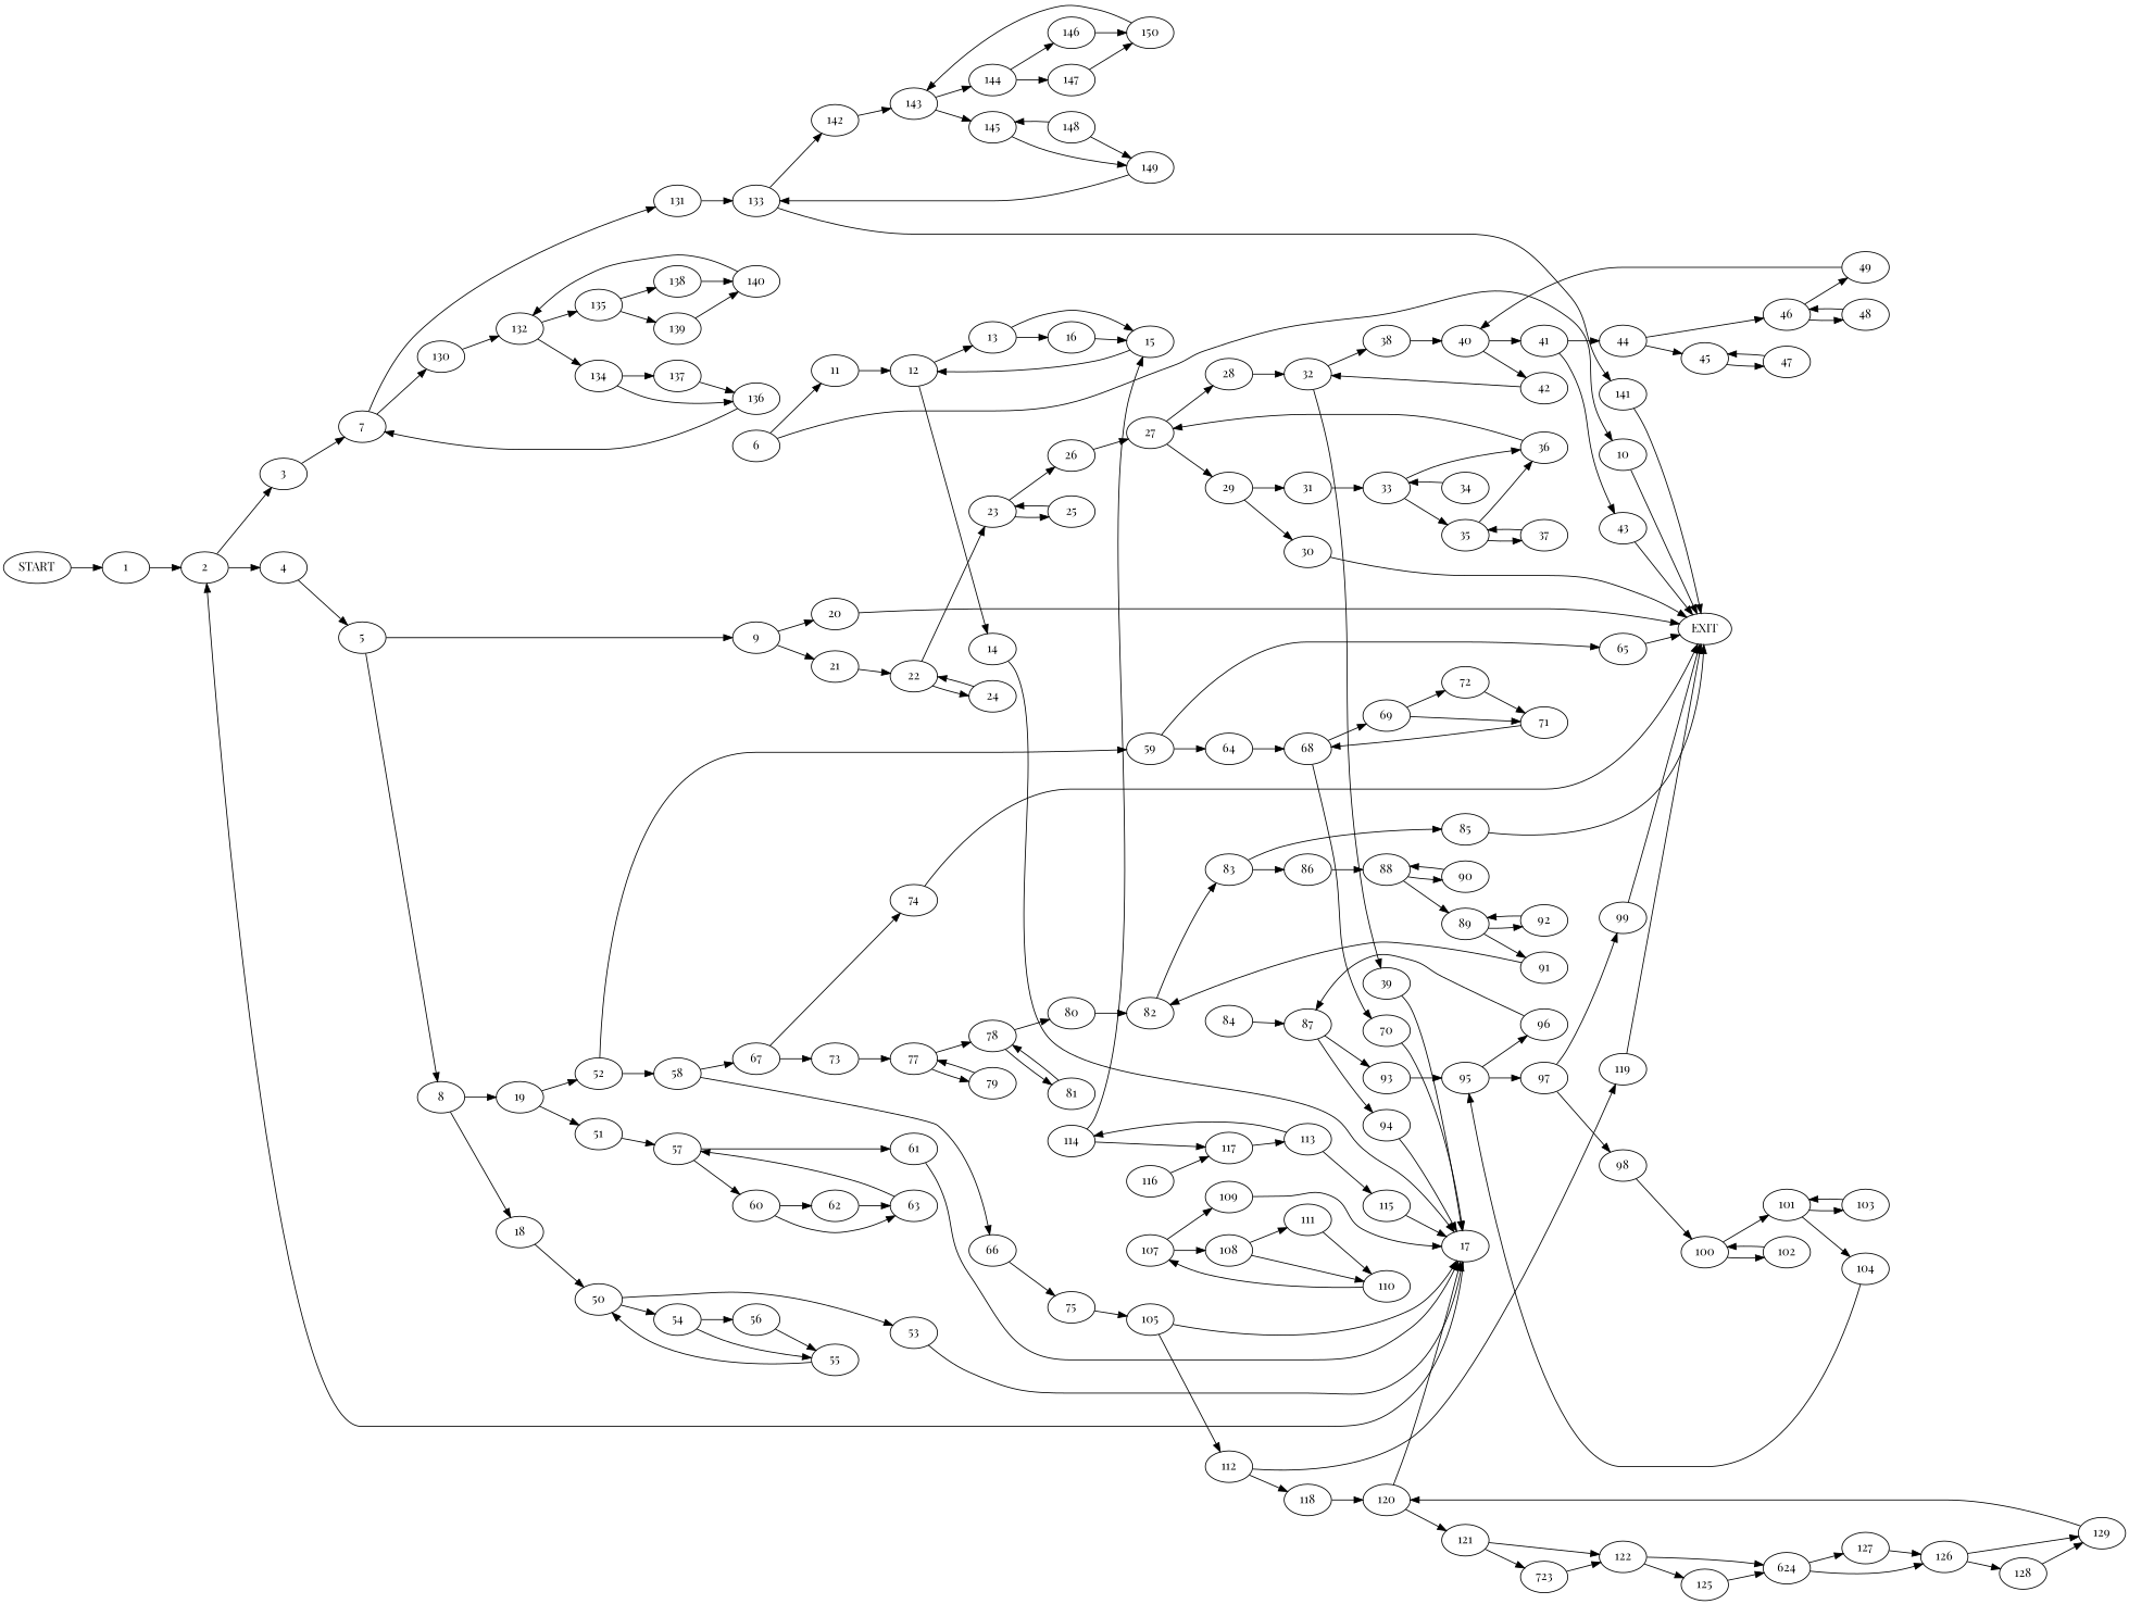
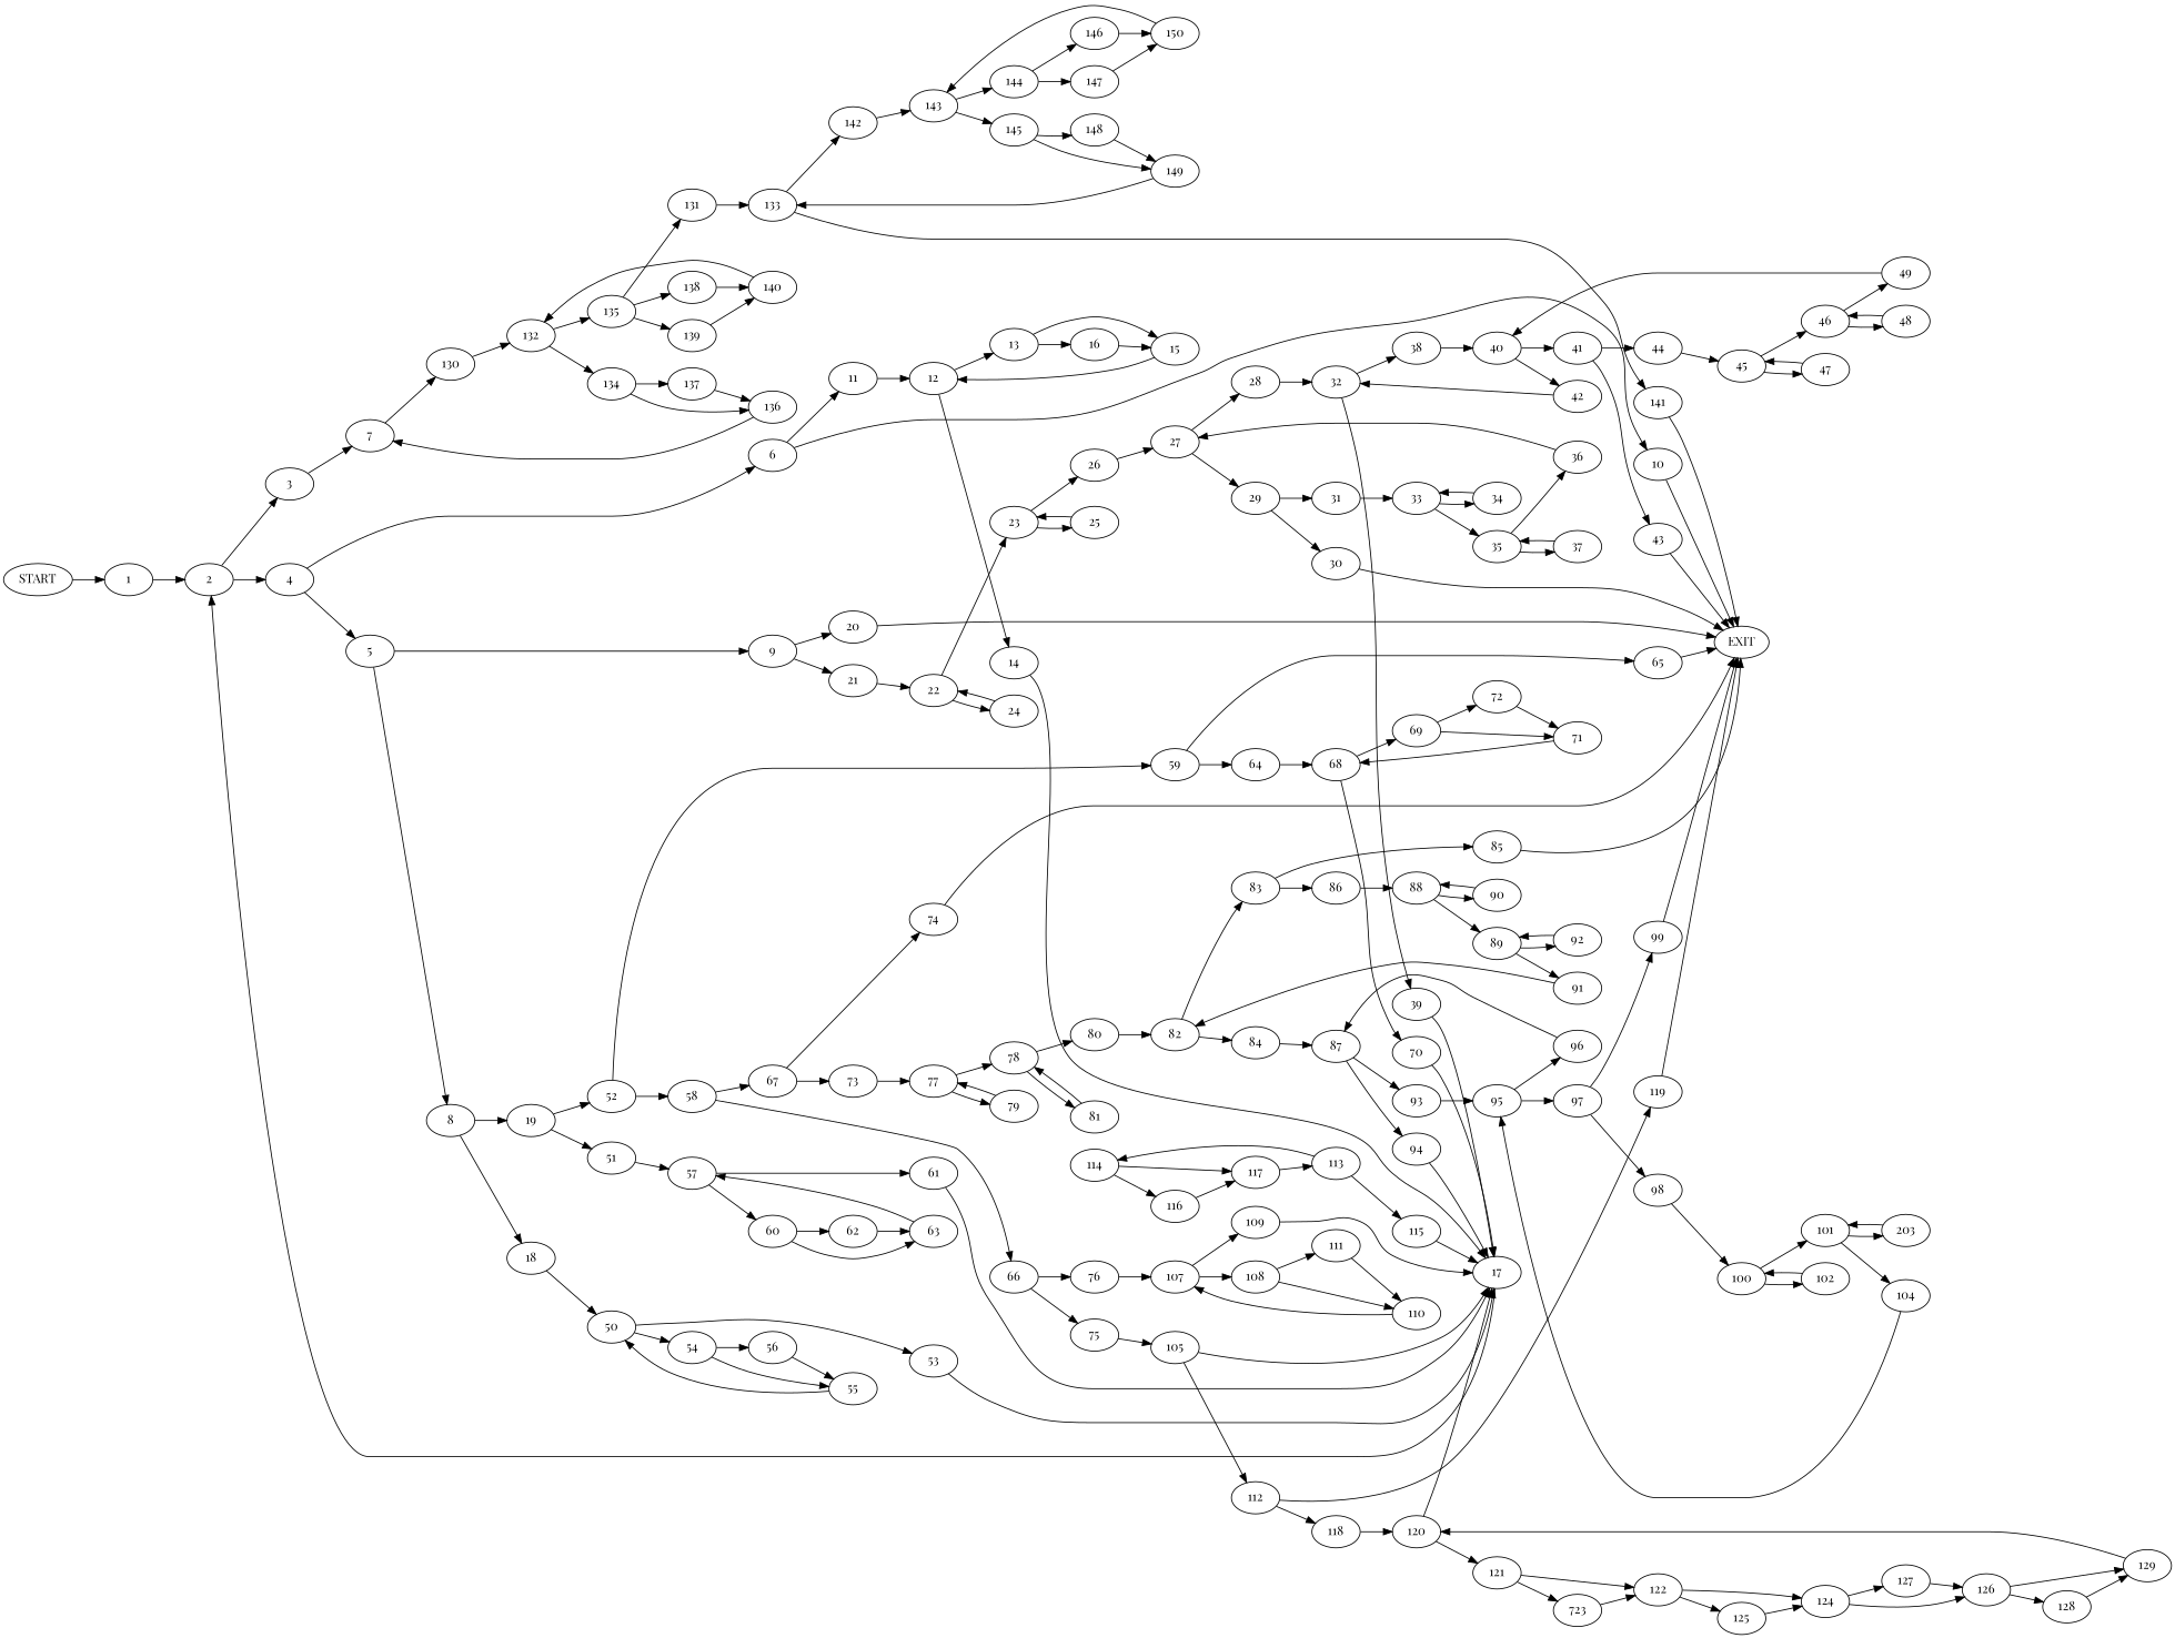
  digraph {
    fontname="Playfair Display"
    rankdir=LR
    node [fontname="Playfair Display"]
    edge [fontname="Playfair Display"]
    n1 [label=START]
    1
    2
    n4 [label=EXIT]
    3
    4
    7
    5
    6
    130
    131
    8
    9
    10
    11
    18
    19
    20
    21
    12
    132
    133
    50
    51
    52
    22
    13
    14
    15
    16
    17
    53
    54
    57
    58
    59
    23
    24
    25
    26
    27
    28
    29
    32
    30
    31
    38
    39
    33
    34
    35
    40
    36
    37
    41
    42
    43
    44
    45
    46
    47
    48
    49
    55
    56
    60
    61
    66
    67
    64
    65
    62
    63
    75
+   76
    73
    74
    68
    69
    70
    105
    107
    77
    71
    72
    78
    79
    112
    108
    109
    80
    81
    82
    83
    84
    85
    86
    87
    88
    93
    94
    89
    90
    95
    91
    92
    96
    97
    98
    99
    100
    101
    102
-   103
+   103 [label=203]
    104
    118
    119
    113
    114
    115
    110
    111
    120
    116
    117
    121
    122
    n128 [label=723]
-   124 [label=624]
+   124
    125
    126
    127
    128
    129
    134
    135
    141
    142
    136
    137
    138
    139
    143
    140
    144
    145
    146
    147
    148
    149
    150
    n1 -> 1
    1 -> 2
    2 -> 3
    2 -> 4
    3 -> 7
    4 -> 5
+   4 -> 6
    7 -> 130
-   7 -> 131
+   135 -> 131
    5 -> 8
    5 -> 9
    6 -> 10
    6 -> 11
    130 -> 132
    131 -> 133
    8 -> 18
    8 -> 19
    9 -> 20
    9 -> 21
    10 -> n4
    11 -> 12
    18 -> 50
    19 -> 51
    19 -> 52
    20 -> n4
    21 -> 22
    12 -> 13
    12 -> 14
    132 -> 134
    132 -> 135
    133 -> 141
    133 -> 142
    50 -> 53
    50 -> 54
    51 -> 57
    52 -> 58
    52 -> 59
    22 -> 23
    22 -> 24
    13 -> 15
    13 -> 16
    14 -> 17
    15 -> 12
    16 -> 15
    17 -> 2
    53 -> 17
    54 -> 55
    54 -> 56
    57 -> 60
    57 -> 61
    58 -> 66
    58 -> 67
    59 -> 64
    59 -> 65
    23 -> 25
    23 -> 26
    24 -> 22
    25 -> 23
    26 -> 27
    27 -> 28
    27 -> 29
    28 -> 32
    29 -> 30
    29 -> 31
    32 -> 38
    32 -> 39
    30 -> n4
    31 -> 33
    38 -> 40
    39 -> 17
-   33 -> 36
+   33 -> 34
    33 -> 35
    34 -> 33
    35 -> 36
    35 -> 37
    40 -> 41
    40 -> 42
    36 -> 27
    37 -> 35
    41 -> 43
    41 -> 44
    42 -> 32
    43 -> n4
    44 -> 45
-   44 -> 46
+   45 -> 46
    45 -> 47
    46 -> 48
    46 -> 49
    47 -> 45
    48 -> 46
    49 -> 40
    55 -> 50
    56 -> 55
    60 -> 62
    60 -> 63
    61 -> 17
    66 -> 75
+   66 -> 76
    67 -> 73
    67 -> 74
    64 -> 68
    65 -> n4
    62 -> 63
    63 -> 57
    75 -> 105
+   76 -> 107
    73 -> 77
    74 -> n4
    68 -> 69
    68 -> 70
    69 -> 71
    69 -> 72
    70 -> 17
    105 -> 17
    105 -> 112
    107 -> 108
    107 -> 109
    77 -> 78
    77 -> 79
    71 -> 68
    72 -> 71
    78 -> 80
    78 -> 81
    79 -> 77
    112 -> 118
    112 -> 119
    108 -> 110
    108 -> 111
    109 -> 17
    80 -> 82
    81 -> 78
    82 -> 83
+   82 -> 84
    83 -> 85
    83 -> 86
    84 -> 87
    85 -> n4
    86 -> 88
    87 -> 93
    87 -> 94
    88 -> 89
    88 -> 90
    93 -> 95
    94 -> 17
    89 -> 91
    89 -> 92
    90 -> 88
    95 -> 96
    95 -> 97
    91 -> 82
    92 -> 89
    96 -> 87
    97 -> 98
    97 -> 99
    98 -> 100
    99 -> n4
    100 -> 101
    100 -> 102
    101 -> 103
    101 -> 104
    102 -> 100
    103 -> 101
    104 -> 95
    118 -> 120
    119 -> n4
    113 -> 114
    113 -> 115
-   114 -> 15
+   114 -> 116
    114 -> 117
    115 -> 17
    110 -> 107
    111 -> 110
    120 -> 17
    120 -> 121
    116 -> 117
    117 -> 113
    121 -> 122
    121 -> n128
    122 -> 124
    122 -> 125
    n128 -> 122
    124 -> 126
    124 -> 127
    125 -> 124
    126 -> 128
    126 -> 129
    127 -> 126
    128 -> 129
    129 -> 120
    134 -> 136
    134 -> 137
    135 -> 138
    135 -> 139
    141 -> n4
    142 -> 143
    136 -> 7
    137 -> 136
    138 -> 140
    139 -> 140
    143 -> 144
    143 -> 145
    140 -> 132
    144 -> 146
    144 -> 147
-   148 -> 145
+   145 -> 148
    145 -> 149
    146 -> 150
    147 -> 150
    148 -> 149
    149 -> 133
    150 -> 143
  }
